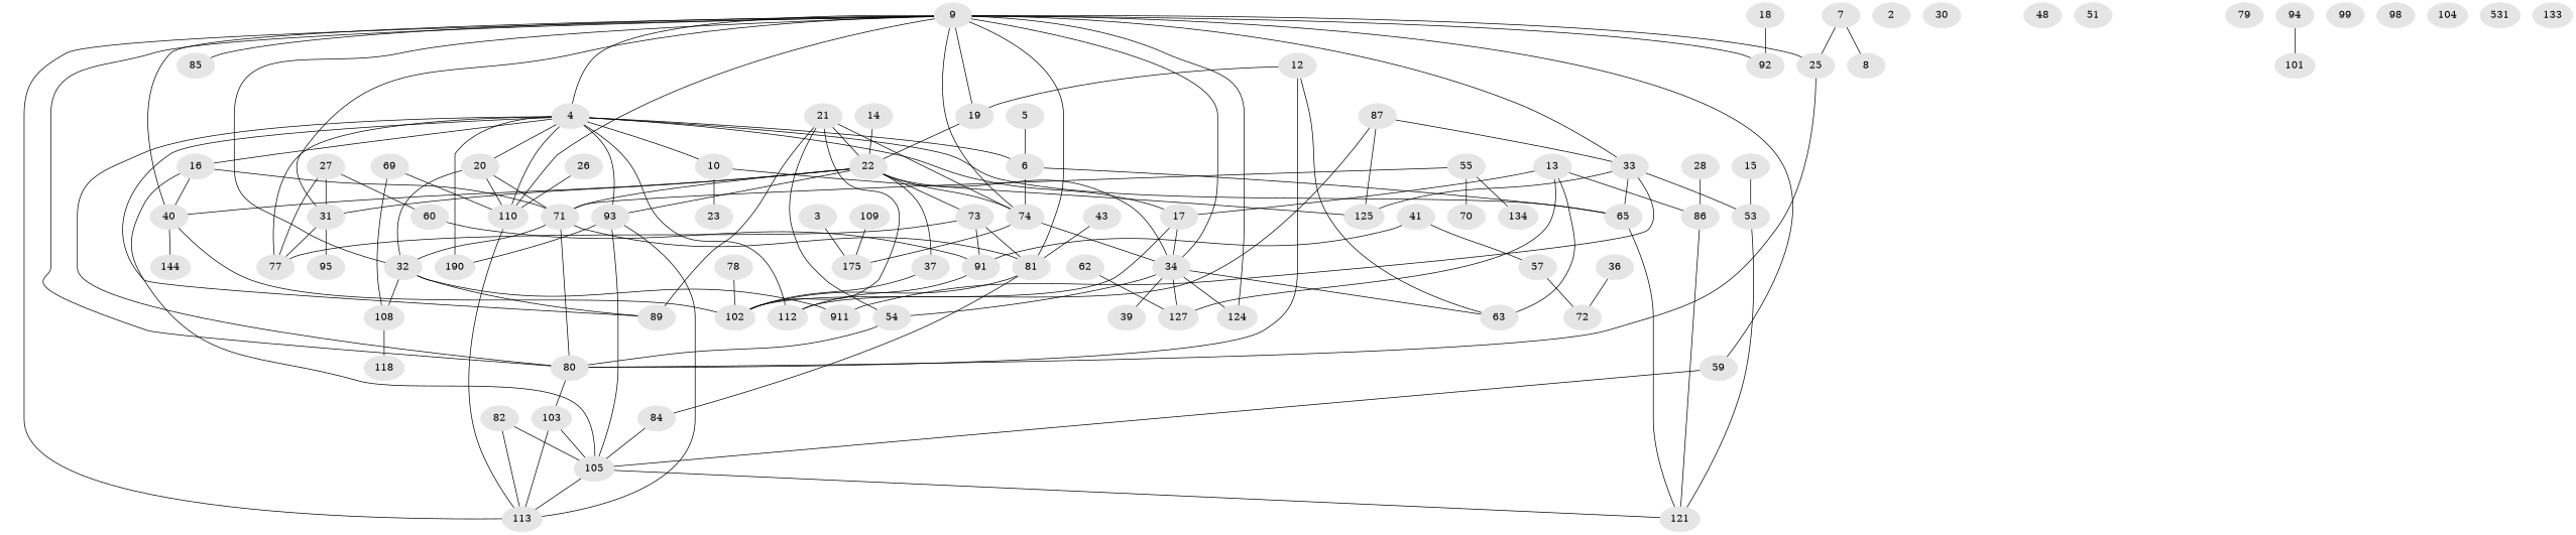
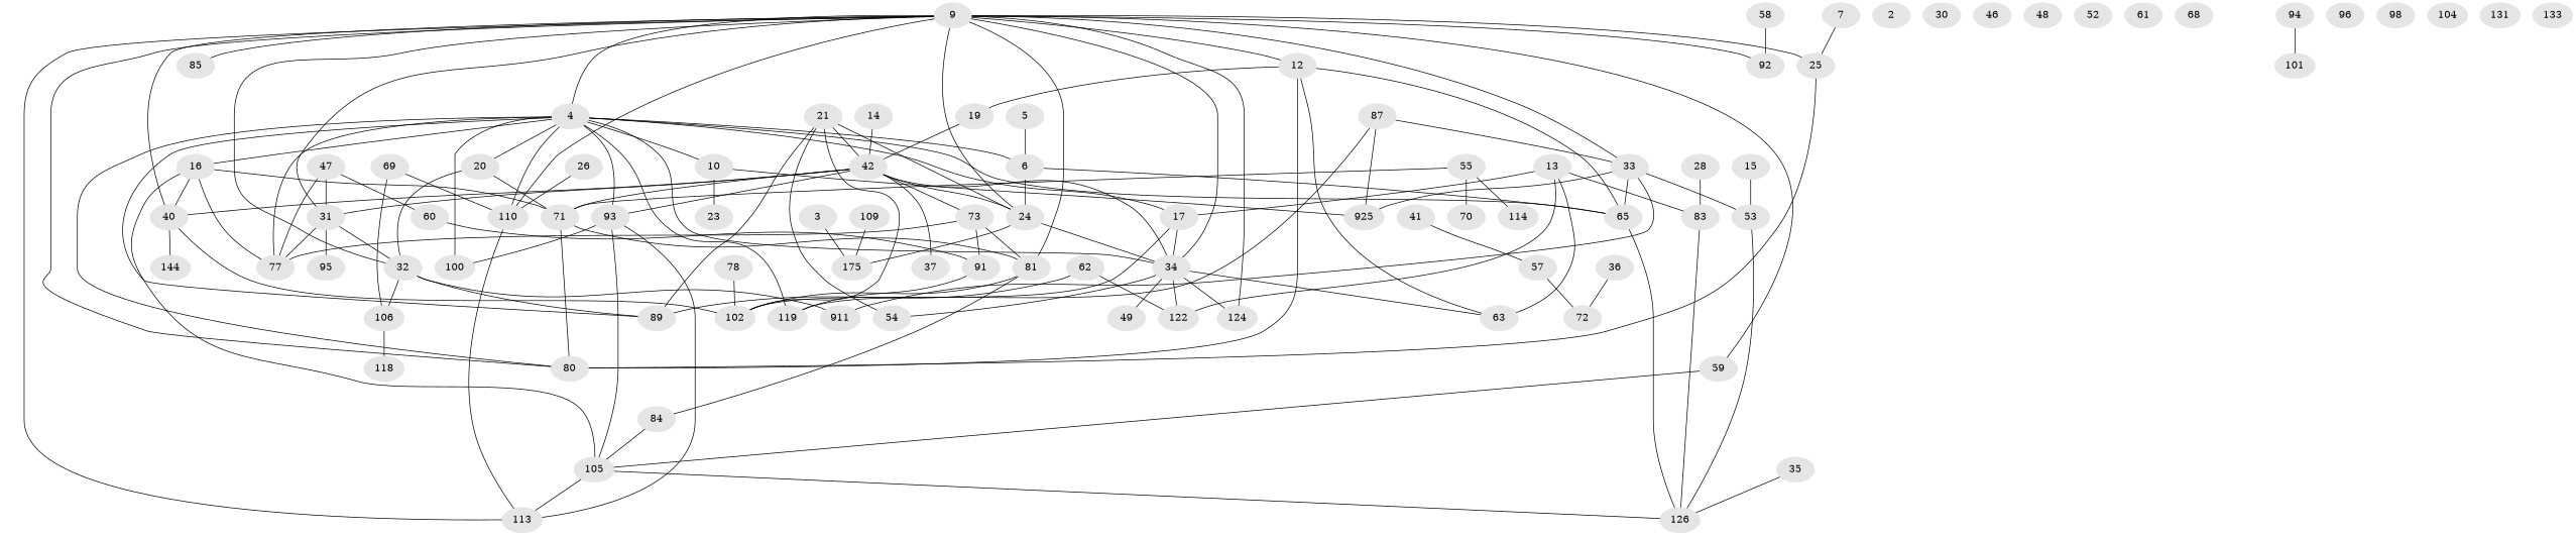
  graph {
    node [color=gray90 style=filled]
    n1 [label=9 super="+9"]
    4 [super="+50+58"]
    12 [super="+145+64"]
-   24 [label=74]
+   24
    25
    31 [super="+147+52"]
    32 [super="+138"]
    33
    34 [super="+38+83"]
    40 [super="+117"]
    59
    80 [super="+97"]
    81 [super="+90"]
    85
    92
    110
    113
    124
    6 [super="+134"]
    10
    16 [super="+49"]
    17
    20 [super="+47+141"]
    65
    77
    89
    93 [super="+123"]
-   100 [label=190]
-   119 [label=112]
+   100
+   119
    19
    63
    n32 [label=175]
    95
-   106 [label=108]
+   106
    n35 [label=911]
-   125
+   125 [label=925]
    53
-   122 [label=127]
+   122
    54
-   39
+   39 [label=49]
    102
    144
    105 [super="+130"]
-   103
    84
    2
    3 [super="+107"]
    23
    71 [super="+116"]
-   126 [label=121]
+   126
    5
    7
-   8
-   22 [super="+66"]
+   22 [super="+66" label=42]
    13 [super="+56"]
-   86
+   86 [label=83]
    37
    73
    14
    15
-   18
+   18 [label=58]
    21 [super="+146"]
    91
    26
-   27
+   27 [label=47]
    60
    28
    30
    118
+   35
    36
    72
    41
    57
-   43
+   46
    48
-   51
+   51 [label=52]
    55 [super="+142+129"]
    70
-   114 [label=134]
+   114
+   61
    62
+   68 [super="+120"]
    69
    78 [super="+88"]
-   79
-   82
    87
    94
    101
-   96 [label=99]
+   96
    98
    104
    109
-   131 [label=531]
+   131
    133
    n1 -- 4 [weight=2]
-   n1 -- 19
+   n1 -- 12
    n1 -- 24
    n1 -- 25
    n1 -- 31
    n1 -- 32
    n1 -- 33
    n1 -- 34
    n1 -- 40
    n1 -- 59
    n1 -- 80
    n1 -- 81
    n1 -- 85
    n1 -- 92 [weight=2]
    n1 -- 110
    n1 -- 113
    n1 -- 124
+   4 -- 34
    4 -- 80
    4 -- 110
    4 -- 6 [weight=2]
    4 -- 10
    4 -- 16
    4 -- 17
    4 -- 20
    4 -- 65
    4 -- 77
    4 -- 89
    4 -- 93
    4 -- 100
    4 -- 119
    12 -- 80
+   12 -- 65
    12 -- 19
    12 -- 63
    24 -- 34
    24 -- n32
    25 -- 80
-   71 -- 32
+   31 -- 32
    31 -- 77
    31 -- 95
    32 -- 89
    32 -- 106
    32 -- n35
    33 -- 65
    33 -- n35
    33 -- 125
    33 -- 53
    34 -- 124
    34 -- 63
    34 -- 122
    34 -- 54
    34 -- 39
    40 -- 102
    40 -- 144
    59 -- 105
-   80 -- 103
    81 -- 102
    81 -- 84
    110 -- 113
    6 -- 24
    6 -- 65
    10 -- 125
    10 -- 23
    16 -- 40
+   16 -- 77
    16 -- 105
    16 -- 71
    17 -- 34
    17 -- 102
    20 -- 32
-   20 -- 110
    20 -- 71
    65 -- 126
    93 -- 113
    93 -- 100
    93 -- 105
    19 -- 22
    106 -- 118
    53 -- 126
-   54 -- 80 [weight=2]
    105 -- 113
    105 -- 126
-   103 -- 113
-   103 -- 105
    84 -- 105
    3 -- n32
    71 -- 80
    71 -- 81
    5 -- 6
    7 -- 25
-   7 -- 8
    22 -- 24
    22 -- 31
    22 -- 34
    22 -- 40
    22 -- 93
    22 -- 71
    22 -- 37
    22 -- 73
    13 -- 17
    13 -- 63
    13 -- 122
    13 -- 86
    86 -- 126
-   37 -- 102
    73 -- 81
    73 -- 77
    73 -- 91
    14 -- 22
    15 -- 53
    18 -- 92
    21 -- 24
    21 -- 89
    21 -- 54
    21 -- 102
    21 -- 22
    91 -- 119
    26 -- 110
    27 -- 31
    27 -- 77
    27 -- 60
    60 -- 91
    28 -- 86
+   35 -- 126
    36 -- 72
-   41 -- 91
    41 -- 57
    57 -- 72
-   43 -- 81
    55 -- 71
    55 -- 70
    55 -- 114
+   62 -- 89
    62 -- 122
    69 -- 110
    69 -- 106
    78 -- 102
-   82 -- 113
-   82 -- 105
    87 -- 33
    87 -- 119
    87 -- 125
    94 -- 101
    109 -- n32
  }
